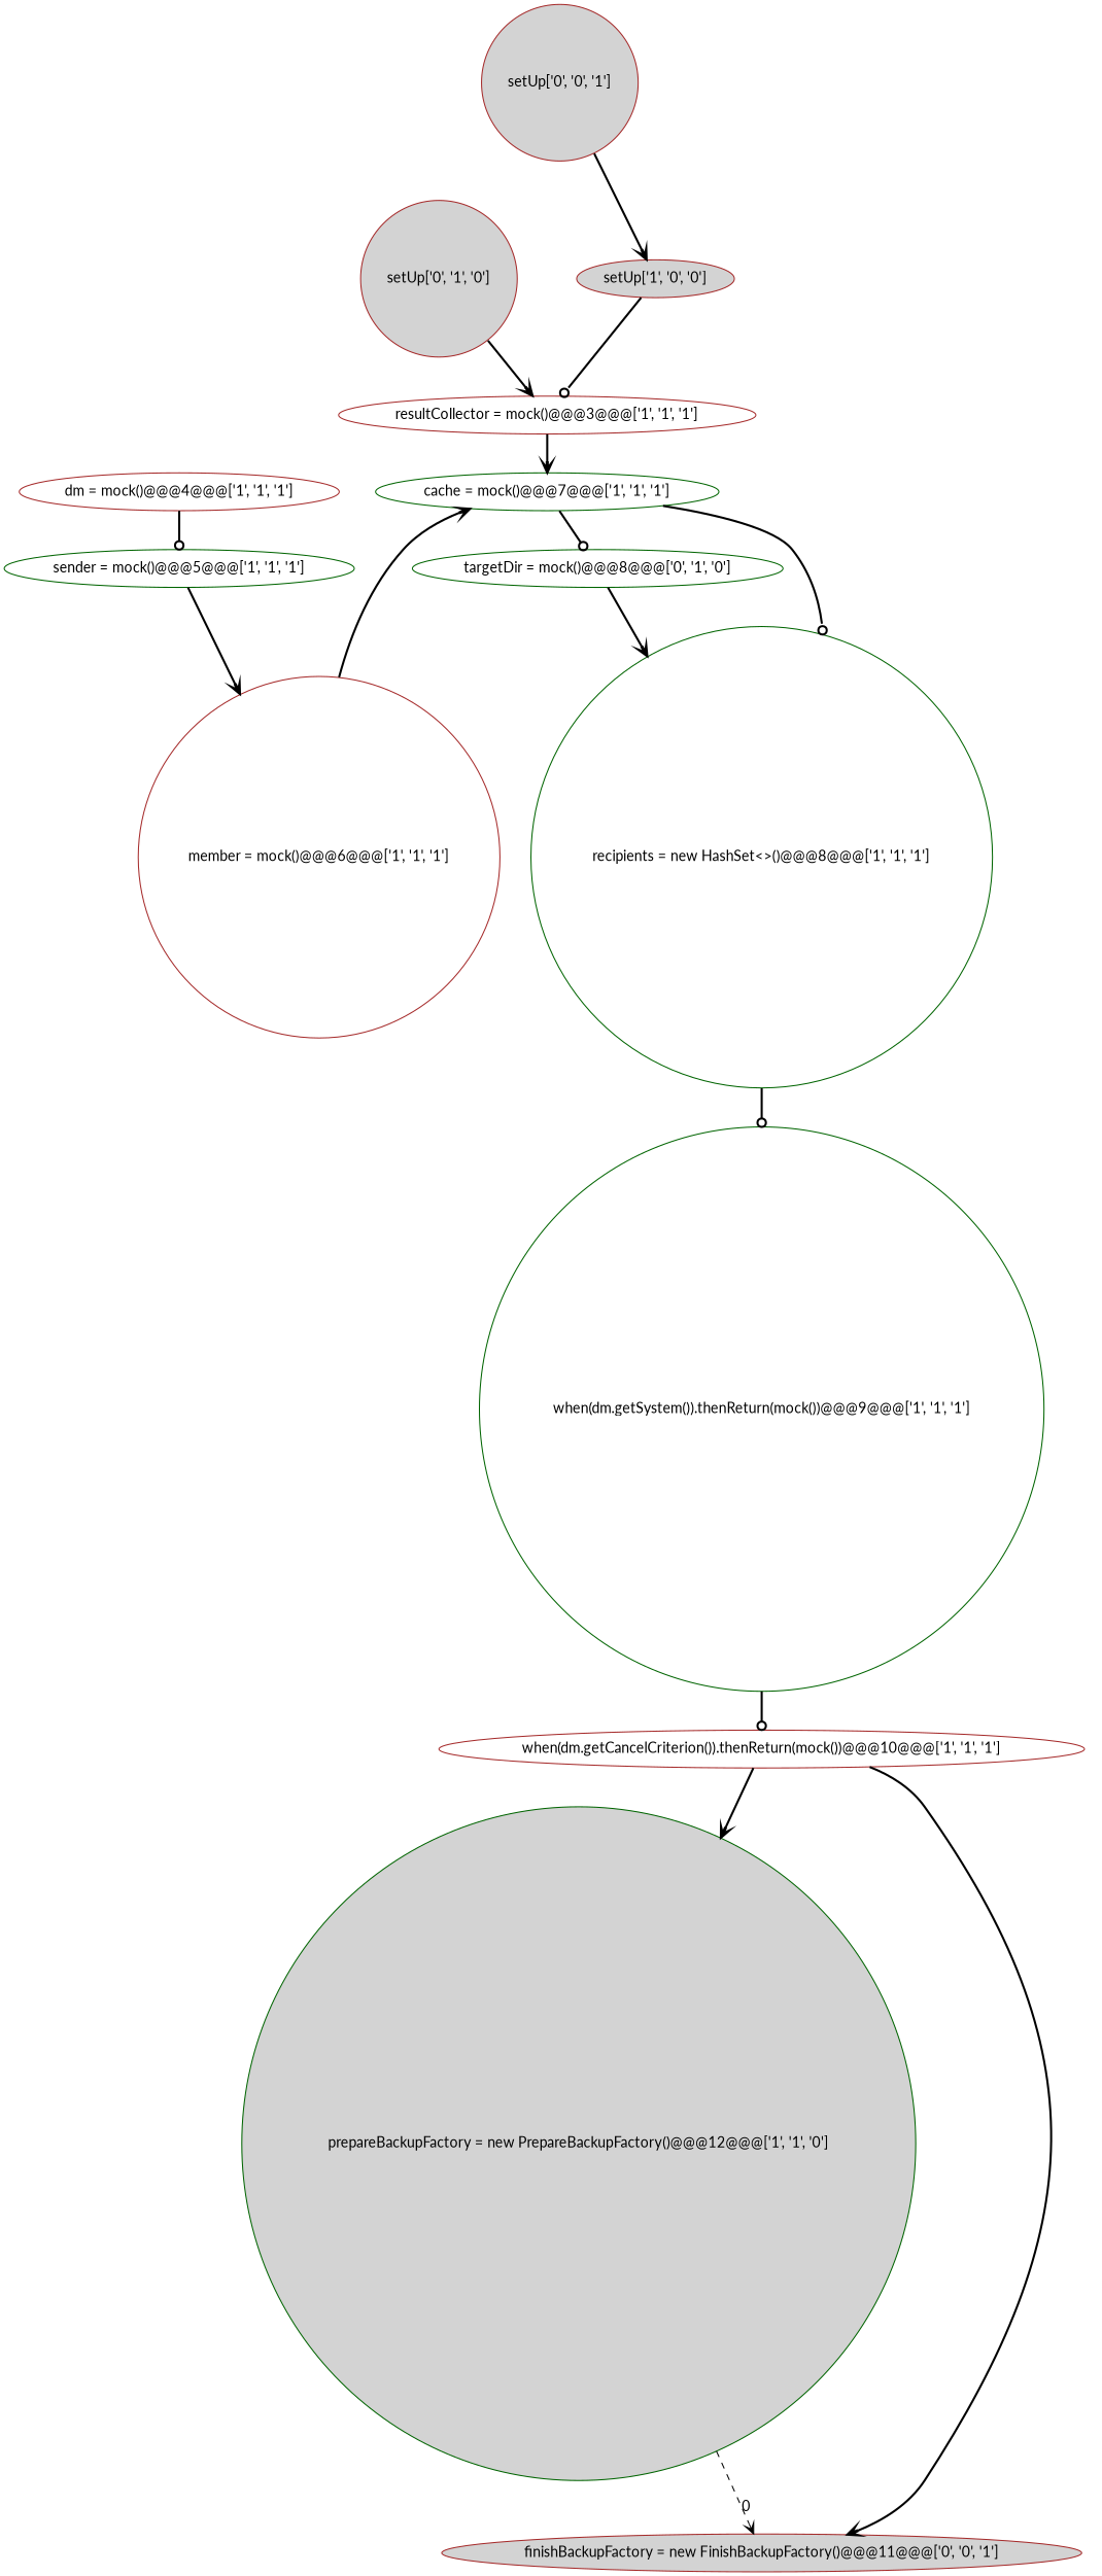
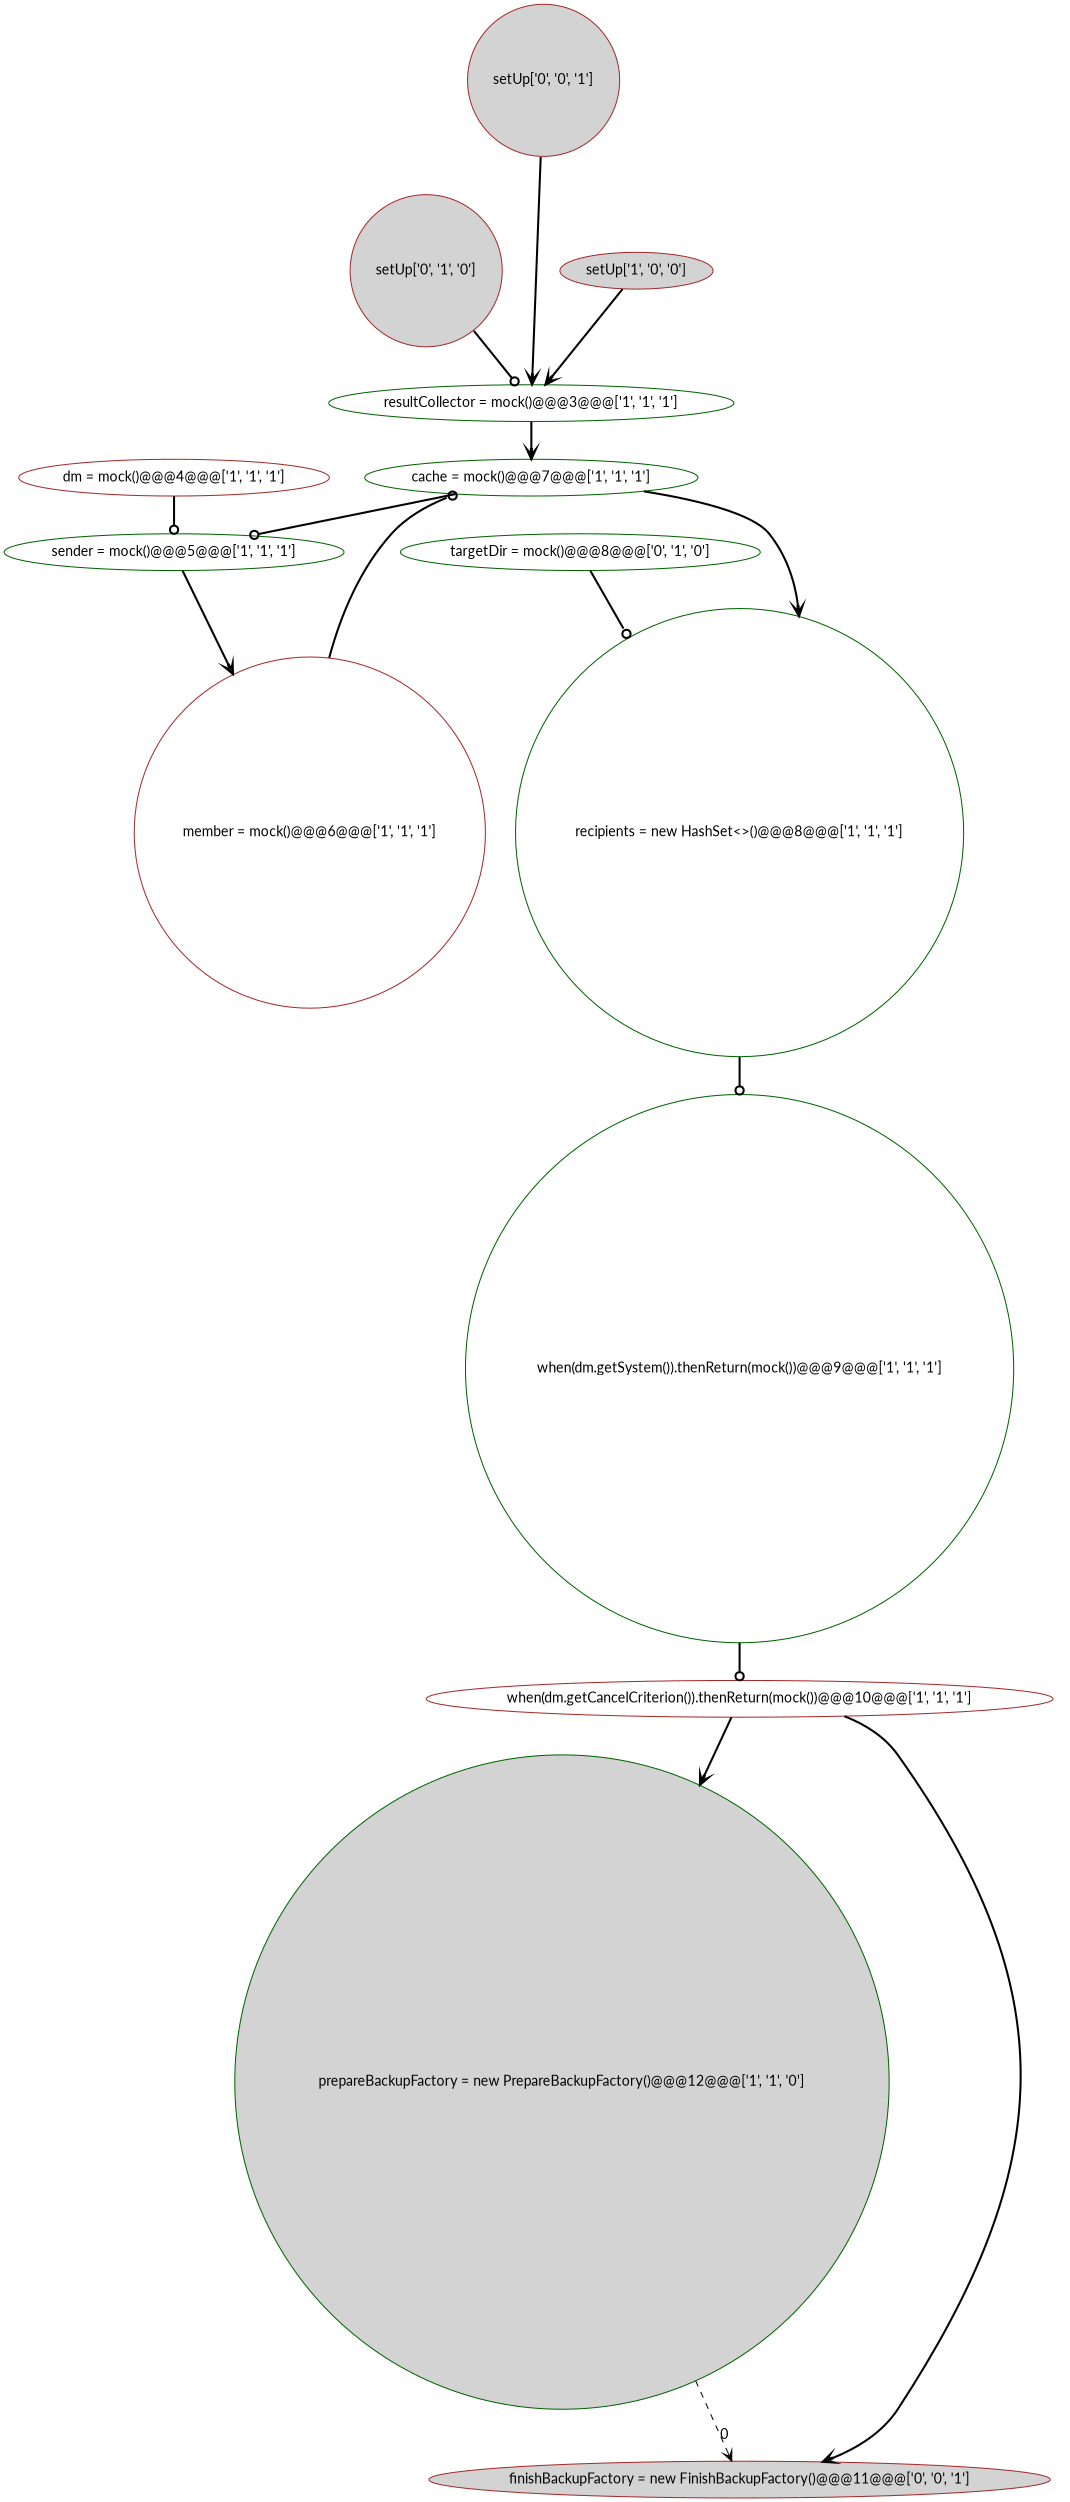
  digraph {
    fontname=Lato
    node [color=brown fillcolor=white fontname=Lato shape=ellipse style=filled]
    edge [arrowhead=vee fontname=Lato style=bold]
    n1 [color=darkgreen fillcolor=lightgray label="prepareBackupFactory = new PrepareBackupFactory()@@@12@@@['1', '1', '0']" shape=circle]
    n2 [fillcolor=lightgray label="finishBackupFactory = new FinishBackupFactory()@@@11@@@['0', '0', '1']"]
    n3 [label="dm = mock()@@@4@@@['1', '1', '1']"]
    n4 [color=darkgreen label="sender = mock()@@@5@@@['1', '1', '1']"]
    n5 [label="member = mock()@@@6@@@['1', '1', '1']" shape=circle]
-   n6 [label="resultCollector = mock()@@@3@@@['1', '1', '1']"]
+   n6 [color=darkgreen label="resultCollector = mock()@@@3@@@['1', '1', '1']"]
    n7 [color=darkgreen label="cache = mock()@@@7@@@['1', '1', '1']"]
    n8 [color=darkgreen label="targetDir = mock()@@@8@@@['0', '1', '0']"]
    n9 [color=darkgreen label="recipients = new HashSet<>()@@@8@@@['1', '1', '1']" shape=circle]
    n10 [color=darkgreen label="when(dm.getSystem()).thenReturn(mock())@@@9@@@['1', '1', '1']" shape=circle]
    n11 [fillcolor=lightgray label="setUp['0', '1', '0']" shape=circle]
    n12 [fillcolor=lightgray label="setUp['0', '0', '1']" shape=circle]
    n13 [fillcolor=lightgray label="setUp['1', '0', '0']"]
    n14 [label="when(dm.getCancelCriterion()).thenReturn(mock())@@@10@@@['1', '1', '1']"]
    n1 -> n2 [label=0 style=dashed]
    n3 -> n4 [arrowhead=odot]
    n4 -> n5
-   n5 -> n7
+   n5 -> n7 [arrowhead=odot]
    n6 -> n7
-   n7 -> n8 [arrowhead=odot]
-   n7 -> n9 [arrowhead=odot]
-   n8 -> n9
+   n7 -> n4 [arrowhead=odot]
+   n7 -> n9
+   n8 -> n9 [arrowhead=odot]
    n9 -> n10 [arrowhead=odot]
    n10 -> n14 [arrowhead=odot]
-   n11 -> n6
-   n12 -> n13
-   n13 -> n6 [arrowhead=odot]
+   n11 -> n6 [arrowhead=odot]
+   n12 -> n6
+   n13 -> n6
    n14 -> n1
    n14 -> n2
  }
